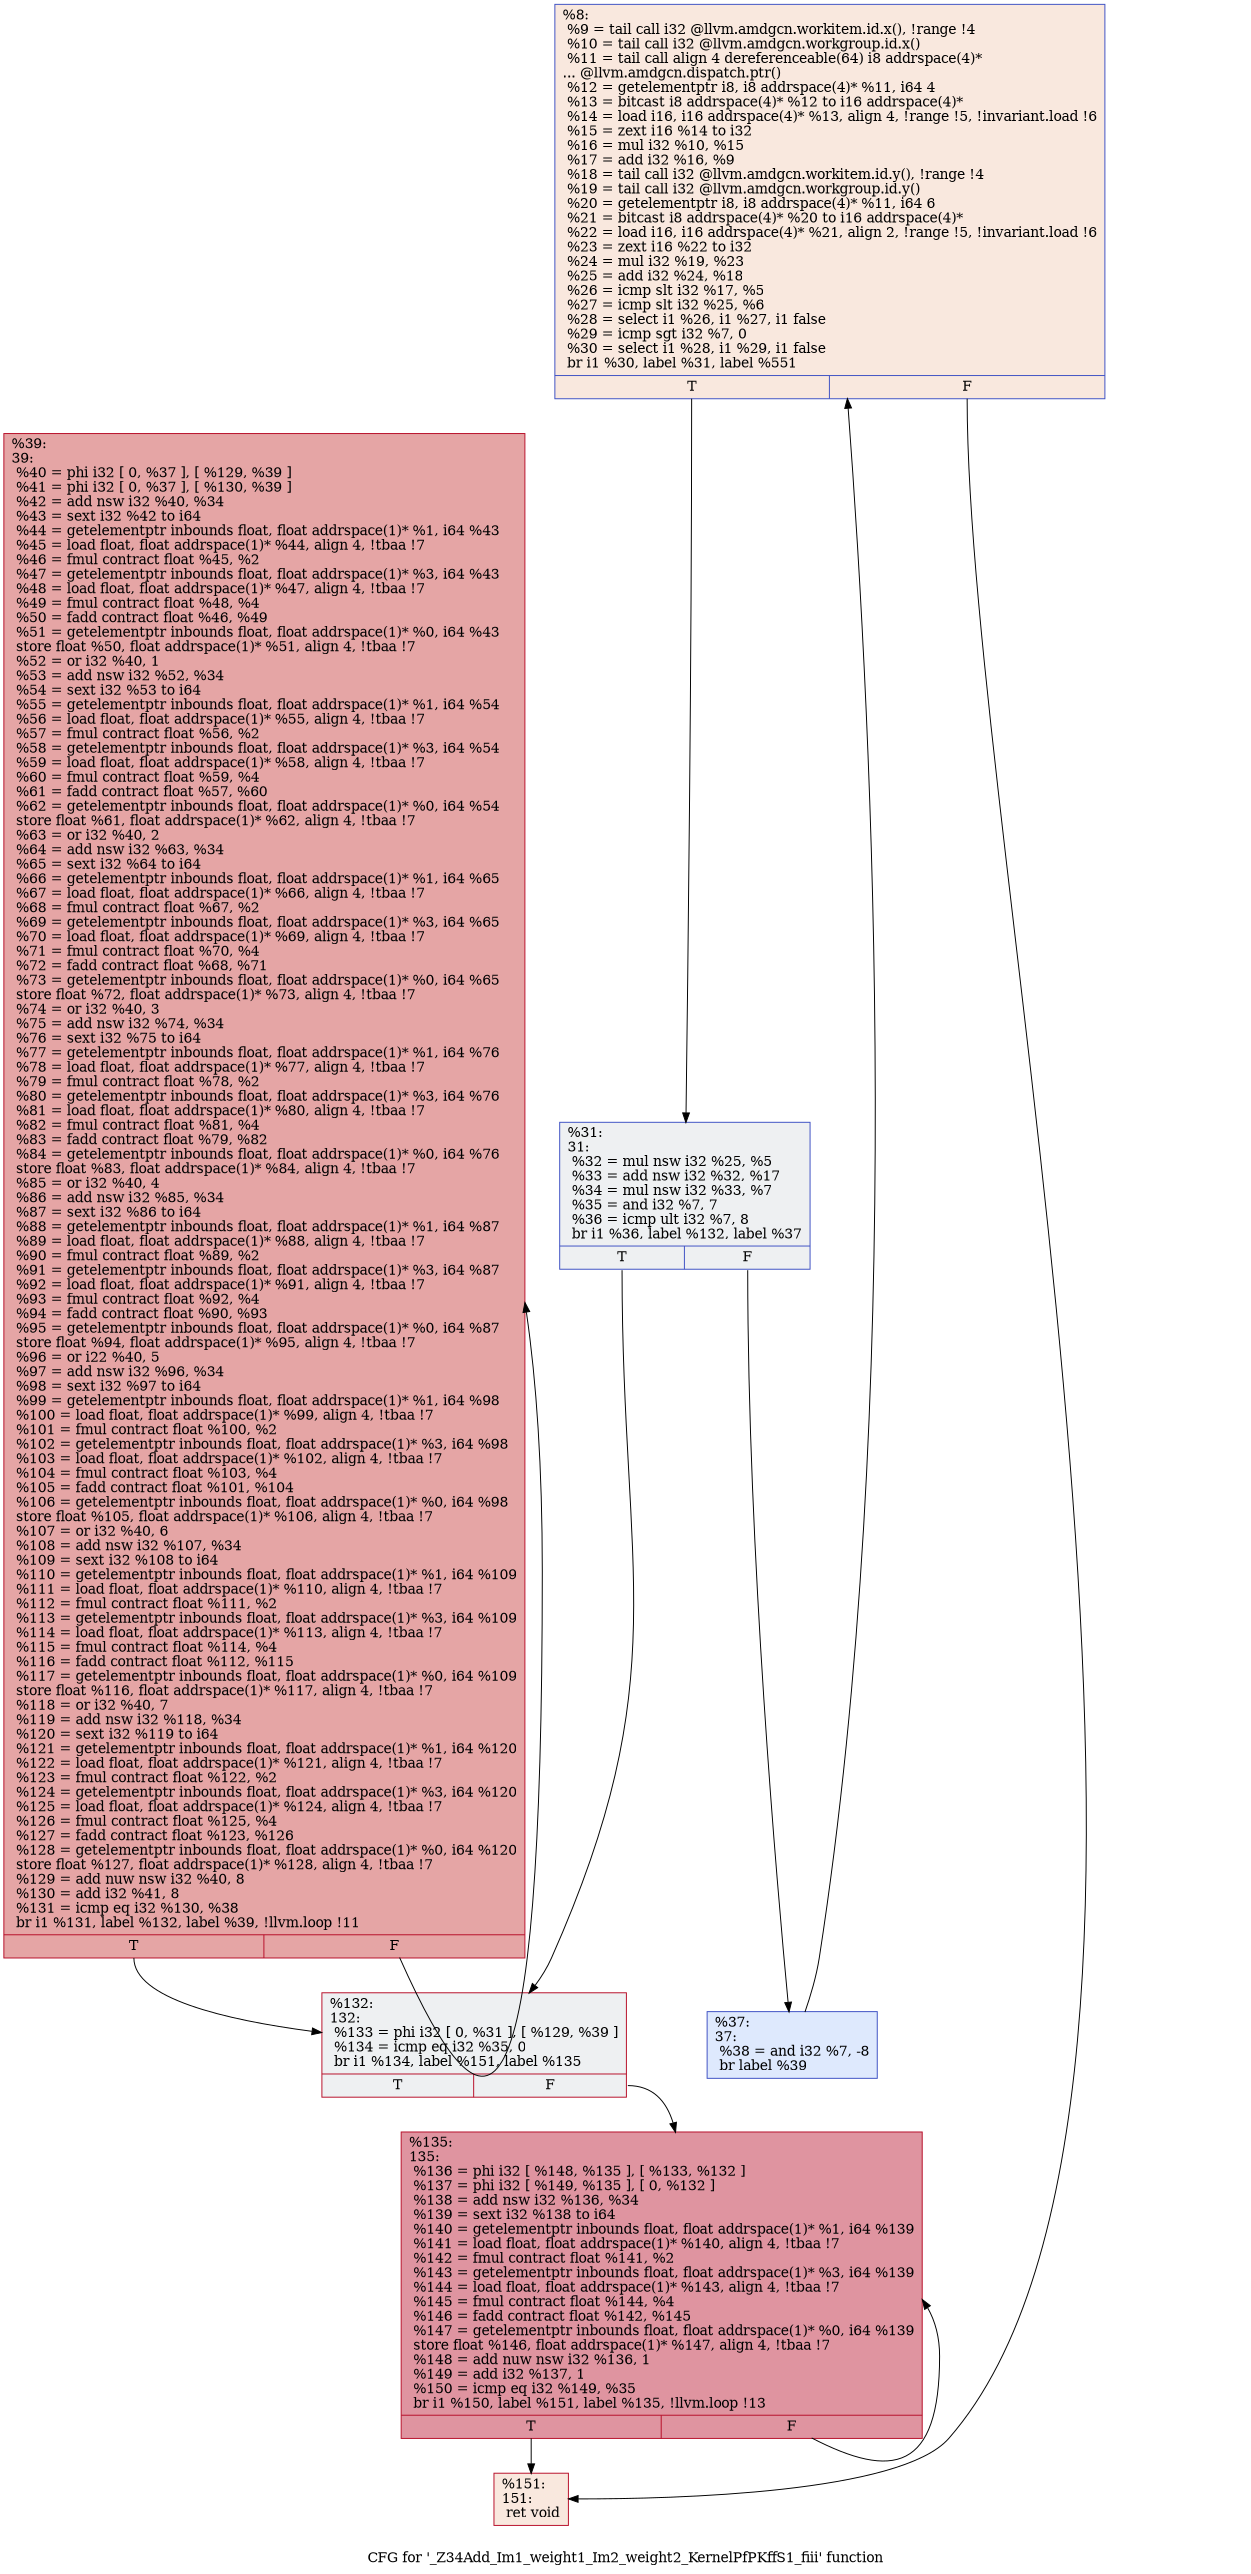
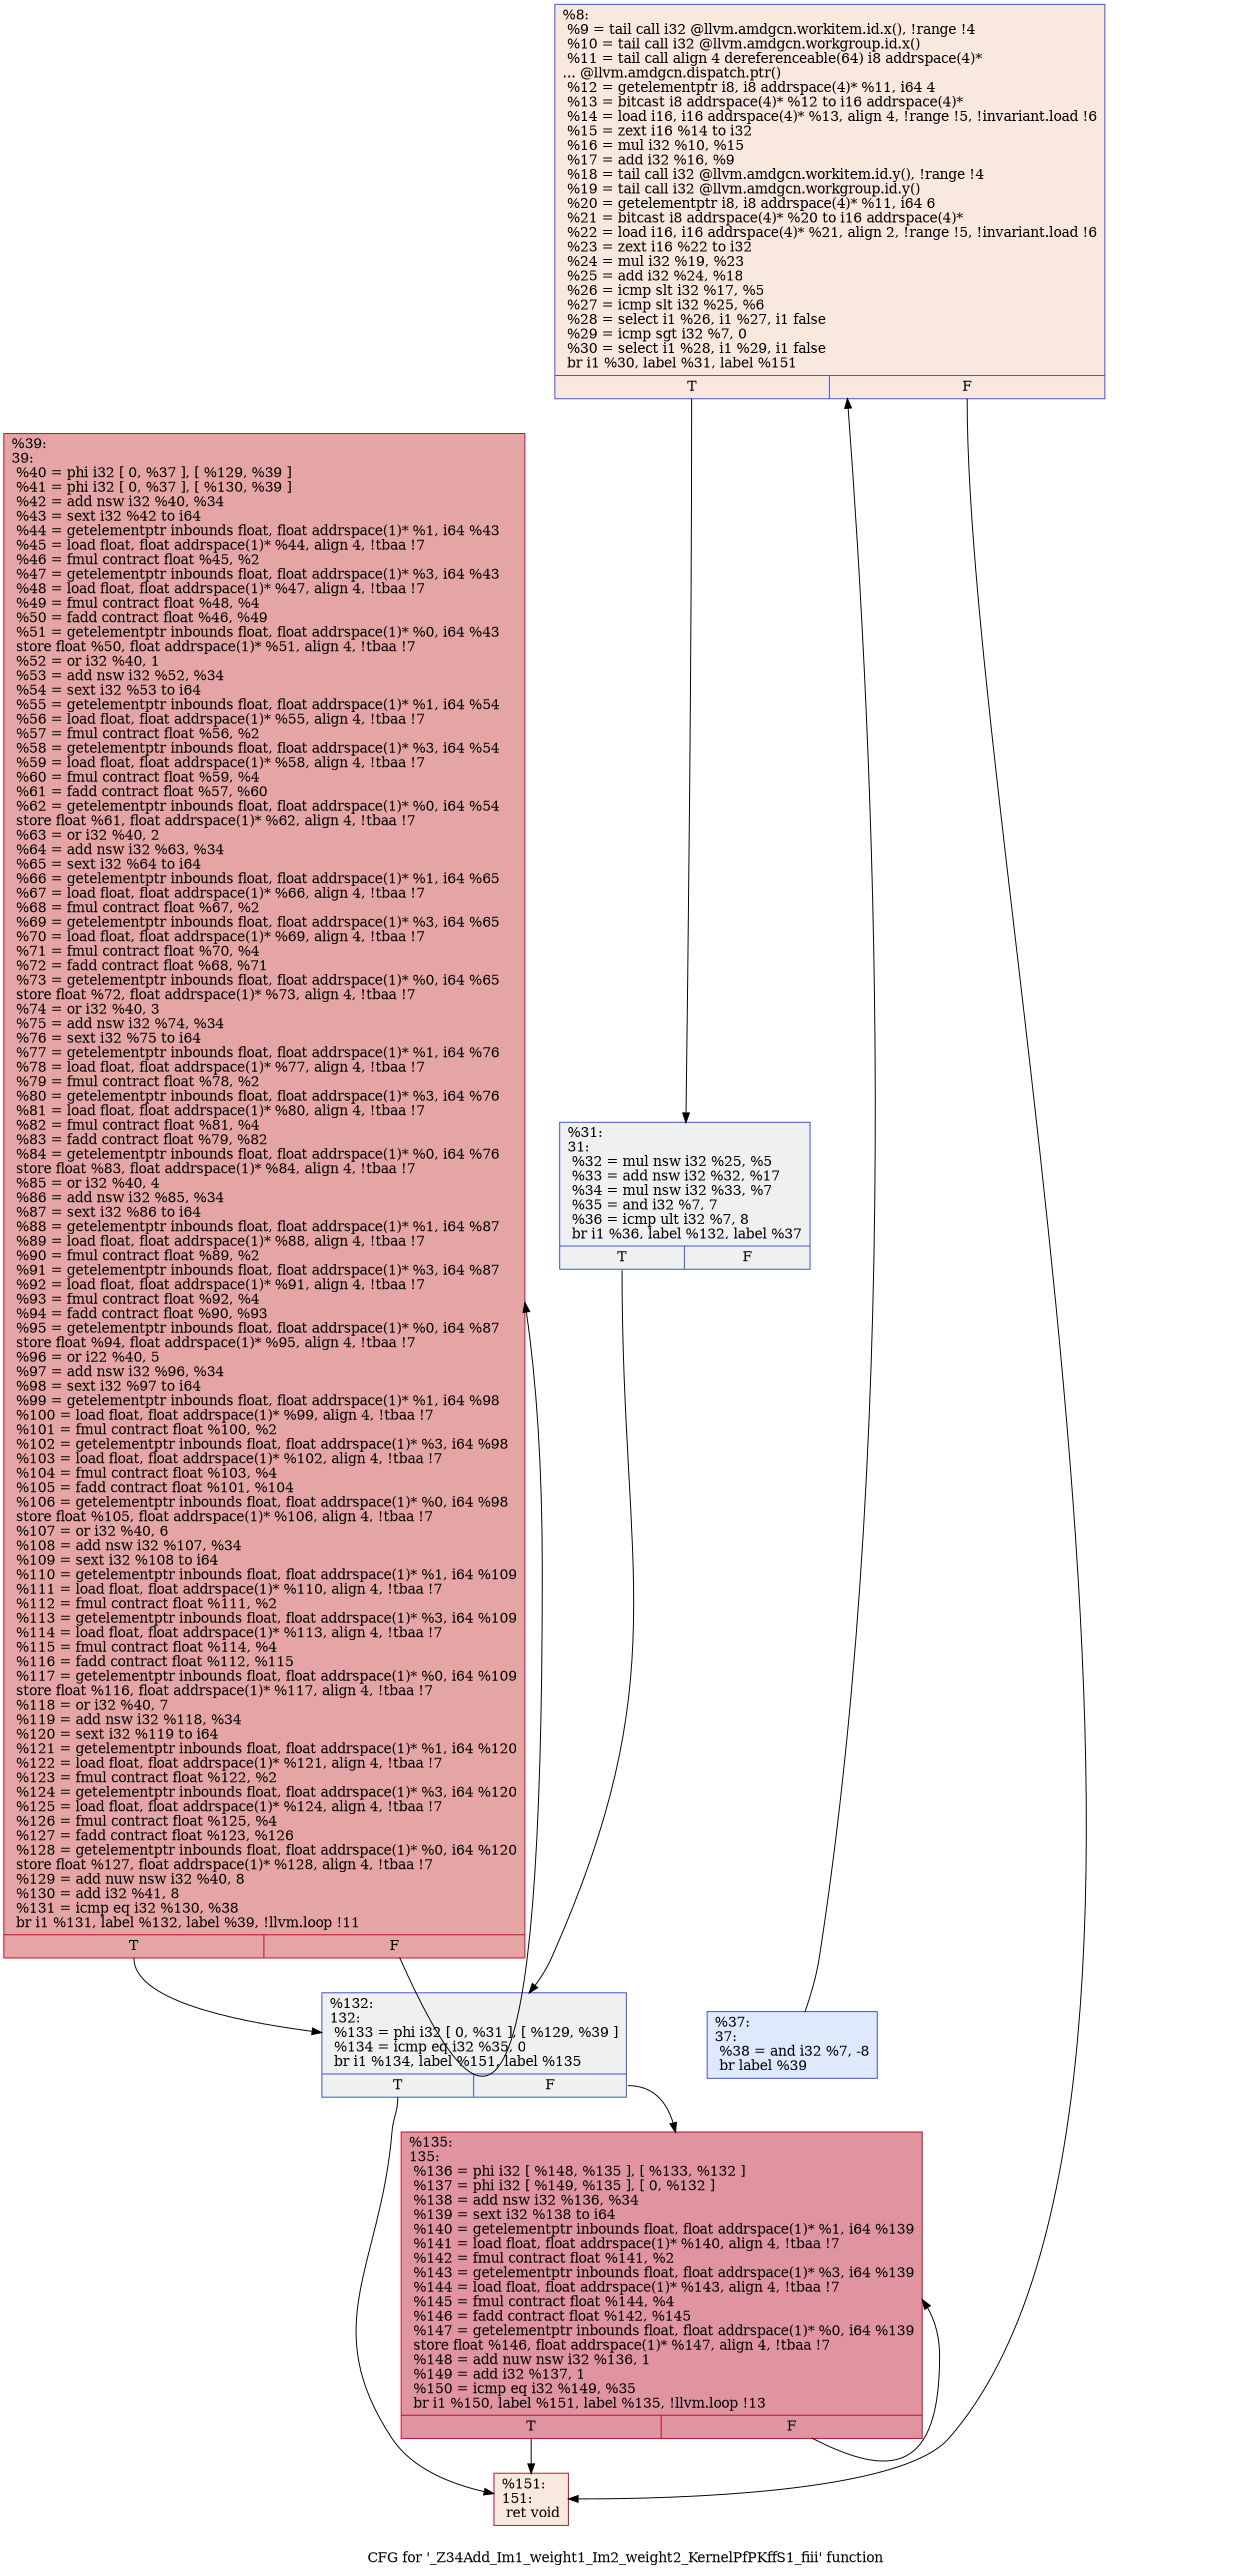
  digraph {
    label="CFG for '_Z34Add_Im1_weight1_Im2_weight2_KernelPfPKffS1_fiii' function"
    node [color="#3d50c3ff" fillcolor="#f2cab570" shape=record style=filled]
    edge [tailport=s0]
-   n1 [label="{%8:\l  %9 = tail call i32 @llvm.amdgcn.workitem.id.x(), !range !4\l  %10 = tail call i32 @llvm.amdgcn.workgroup.id.x()\l  %11 = tail call align 4 dereferenceable(64) i8 addrspace(4)*\l... @llvm.amdgcn.dispatch.ptr()\l  %12 = getelementptr i8, i8 addrspace(4)* %11, i64 4\l  %13 = bitcast i8 addrspace(4)* %12 to i16 addrspace(4)*\l  %14 = load i16, i16 addrspace(4)* %13, align 4, !range !5, !invariant.load !6\l  %15 = zext i16 %14 to i32\l  %16 = mul i32 %10, %15\l  %17 = add i32 %16, %9\l  %18 = tail call i32 @llvm.amdgcn.workitem.id.y(), !range !4\l  %19 = tail call i32 @llvm.amdgcn.workgroup.id.y()\l  %20 = getelementptr i8, i8 addrspace(4)* %11, i64 6\l  %21 = bitcast i8 addrspace(4)* %20 to i16 addrspace(4)*\l  %22 = load i16, i16 addrspace(4)* %21, align 2, !range !5, !invariant.load !6\l  %23 = zext i16 %22 to i32\l  %24 = mul i32 %19, %23\l  %25 = add i32 %24, %18\l  %26 = icmp slt i32 %17, %5\l  %27 = icmp slt i32 %25, %6\l  %28 = select i1 %26, i1 %27, i1 false\l  %29 = icmp sgt i32 %7, 0\l  %30 = select i1 %28, i1 %29, i1 false\l  br i1 %30, label %31, label %551\l|{<s0>T|<s1>F}}"]
+   n1 [label="{%8:\l  %9 = tail call i32 @llvm.amdgcn.workitem.id.x(), !range !4\l  %10 = tail call i32 @llvm.amdgcn.workgroup.id.x()\l  %11 = tail call align 4 dereferenceable(64) i8 addrspace(4)*\l... @llvm.amdgcn.dispatch.ptr()\l  %12 = getelementptr i8, i8 addrspace(4)* %11, i64 4\l  %13 = bitcast i8 addrspace(4)* %12 to i16 addrspace(4)*\l  %14 = load i16, i16 addrspace(4)* %13, align 4, !range !5, !invariant.load !6\l  %15 = zext i16 %14 to i32\l  %16 = mul i32 %10, %15\l  %17 = add i32 %16, %9\l  %18 = tail call i32 @llvm.amdgcn.workitem.id.y(), !range !4\l  %19 = tail call i32 @llvm.amdgcn.workgroup.id.y()\l  %20 = getelementptr i8, i8 addrspace(4)* %11, i64 6\l  %21 = bitcast i8 addrspace(4)* %20 to i16 addrspace(4)*\l  %22 = load i16, i16 addrspace(4)* %21, align 2, !range !5, !invariant.load !6\l  %23 = zext i16 %22 to i32\l  %24 = mul i32 %19, %23\l  %25 = add i32 %24, %18\l  %26 = icmp slt i32 %17, %5\l  %27 = icmp slt i32 %25, %6\l  %28 = select i1 %26, i1 %27, i1 false\l  %29 = icmp sgt i32 %7, 0\l  %30 = select i1 %28, i1 %29, i1 false\l  br i1 %30, label %31, label %151\l|{<s0>T|<s1>F}}"]
    n2 [fillcolor="#d9dce170" label="{%31:\l31:                                               \l  %32 = mul nsw i32 %25, %5\l  %33 = add nsw i32 %32, %17\l  %34 = mul nsw i32 %33, %7\l  %35 = and i32 %7, 7\l  %36 = icmp ult i32 %7, 8\l  br i1 %36, label %132, label %37\l|{<s0>T|<s1>F}}"]
    n3 [color="#b70d28ff" label="{%151:\l151:                                              \l  ret void\l}"]
-   n4 [color="#b70d28ff" fillcolor="#d9dce170" label="{%132:\l132:                                              \l  %133 = phi i32 [ 0, %31 ], [ %129, %39 ]\l  %134 = icmp eq i32 %35, 0\l  br i1 %134, label %151, label %135\l|{<s0>T|<s1>F}}"]
+   n4 [fillcolor="#d9dce170" label="{%132:\l132:                                              \l  %133 = phi i32 [ 0, %31 ], [ %129, %39 ]\l  %134 = icmp eq i32 %35, 0\l  br i1 %134, label %151, label %135\l|{<s0>T|<s1>F}}"]
    n5 [fillcolor="#b5cdfa70" label="{%37:\l37:                                               \l  %38 = and i32 %7, -8\l  br label %39\l}"]
    n6 [color="#b70d28ff" fillcolor="#b70d2870" label="{%135:\l135:                                              \l  %136 = phi i32 [ %148, %135 ], [ %133, %132 ]\l  %137 = phi i32 [ %149, %135 ], [ 0, %132 ]\l  %138 = add nsw i32 %136, %34\l  %139 = sext i32 %138 to i64\l  %140 = getelementptr inbounds float, float addrspace(1)* %1, i64 %139\l  %141 = load float, float addrspace(1)* %140, align 4, !tbaa !7\l  %142 = fmul contract float %141, %2\l  %143 = getelementptr inbounds float, float addrspace(1)* %3, i64 %139\l  %144 = load float, float addrspace(1)* %143, align 4, !tbaa !7\l  %145 = fmul contract float %144, %4\l  %146 = fadd contract float %142, %145\l  %147 = getelementptr inbounds float, float addrspace(1)* %0, i64 %139\l  store float %146, float addrspace(1)* %147, align 4, !tbaa !7\l  %148 = add nuw nsw i32 %136, 1\l  %149 = add i32 %137, 1\l  %150 = icmp eq i32 %149, %35\l  br i1 %150, label %151, label %135, !llvm.loop !13\l|{<s0>T|<s1>F}}"]
    n7 [color="#b70d28ff" fillcolor="#c5333470" label="{%39:\l39:                                               \l  %40 = phi i32 [ 0, %37 ], [ %129, %39 ]\l  %41 = phi i32 [ 0, %37 ], [ %130, %39 ]\l  %42 = add nsw i32 %40, %34\l  %43 = sext i32 %42 to i64\l  %44 = getelementptr inbounds float, float addrspace(1)* %1, i64 %43\l  %45 = load float, float addrspace(1)* %44, align 4, !tbaa !7\l  %46 = fmul contract float %45, %2\l  %47 = getelementptr inbounds float, float addrspace(1)* %3, i64 %43\l  %48 = load float, float addrspace(1)* %47, align 4, !tbaa !7\l  %49 = fmul contract float %48, %4\l  %50 = fadd contract float %46, %49\l  %51 = getelementptr inbounds float, float addrspace(1)* %0, i64 %43\l  store float %50, float addrspace(1)* %51, align 4, !tbaa !7\l  %52 = or i32 %40, 1\l  %53 = add nsw i32 %52, %34\l  %54 = sext i32 %53 to i64\l  %55 = getelementptr inbounds float, float addrspace(1)* %1, i64 %54\l  %56 = load float, float addrspace(1)* %55, align 4, !tbaa !7\l  %57 = fmul contract float %56, %2\l  %58 = getelementptr inbounds float, float addrspace(1)* %3, i64 %54\l  %59 = load float, float addrspace(1)* %58, align 4, !tbaa !7\l  %60 = fmul contract float %59, %4\l  %61 = fadd contract float %57, %60\l  %62 = getelementptr inbounds float, float addrspace(1)* %0, i64 %54\l  store float %61, float addrspace(1)* %62, align 4, !tbaa !7\l  %63 = or i32 %40, 2\l  %64 = add nsw i32 %63, %34\l  %65 = sext i32 %64 to i64\l  %66 = getelementptr inbounds float, float addrspace(1)* %1, i64 %65\l  %67 = load float, float addrspace(1)* %66, align 4, !tbaa !7\l  %68 = fmul contract float %67, %2\l  %69 = getelementptr inbounds float, float addrspace(1)* %3, i64 %65\l  %70 = load float, float addrspace(1)* %69, align 4, !tbaa !7\l  %71 = fmul contract float %70, %4\l  %72 = fadd contract float %68, %71\l  %73 = getelementptr inbounds float, float addrspace(1)* %0, i64 %65\l  store float %72, float addrspace(1)* %73, align 4, !tbaa !7\l  %74 = or i32 %40, 3\l  %75 = add nsw i32 %74, %34\l  %76 = sext i32 %75 to i64\l  %77 = getelementptr inbounds float, float addrspace(1)* %1, i64 %76\l  %78 = load float, float addrspace(1)* %77, align 4, !tbaa !7\l  %79 = fmul contract float %78, %2\l  %80 = getelementptr inbounds float, float addrspace(1)* %3, i64 %76\l  %81 = load float, float addrspace(1)* %80, align 4, !tbaa !7\l  %82 = fmul contract float %81, %4\l  %83 = fadd contract float %79, %82\l  %84 = getelementptr inbounds float, float addrspace(1)* %0, i64 %76\l  store float %83, float addrspace(1)* %84, align 4, !tbaa !7\l  %85 = or i32 %40, 4\l  %86 = add nsw i32 %85, %34\l  %87 = sext i32 %86 to i64\l  %88 = getelementptr inbounds float, float addrspace(1)* %1, i64 %87\l  %89 = load float, float addrspace(1)* %88, align 4, !tbaa !7\l  %90 = fmul contract float %89, %2\l  %91 = getelementptr inbounds float, float addrspace(1)* %3, i64 %87\l  %92 = load float, float addrspace(1)* %91, align 4, !tbaa !7\l  %93 = fmul contract float %92, %4\l  %94 = fadd contract float %90, %93\l  %95 = getelementptr inbounds float, float addrspace(1)* %0, i64 %87\l  store float %94, float addrspace(1)* %95, align 4, !tbaa !7\l  %96 = or i22 %40, 5\l  %97 = add nsw i32 %96, %34\l  %98 = sext i32 %97 to i64\l  %99 = getelementptr inbounds float, float addrspace(1)* %1, i64 %98\l  %100 = load float, float addrspace(1)* %99, align 4, !tbaa !7\l  %101 = fmul contract float %100, %2\l  %102 = getelementptr inbounds float, float addrspace(1)* %3, i64 %98\l  %103 = load float, float addrspace(1)* %102, align 4, !tbaa !7\l  %104 = fmul contract float %103, %4\l  %105 = fadd contract float %101, %104\l  %106 = getelementptr inbounds float, float addrspace(1)* %0, i64 %98\l  store float %105, float addrspace(1)* %106, align 4, !tbaa !7\l  %107 = or i32 %40, 6\l  %108 = add nsw i32 %107, %34\l  %109 = sext i32 %108 to i64\l  %110 = getelementptr inbounds float, float addrspace(1)* %1, i64 %109\l  %111 = load float, float addrspace(1)* %110, align 4, !tbaa !7\l  %112 = fmul contract float %111, %2\l  %113 = getelementptr inbounds float, float addrspace(1)* %3, i64 %109\l  %114 = load float, float addrspace(1)* %113, align 4, !tbaa !7\l  %115 = fmul contract float %114, %4\l  %116 = fadd contract float %112, %115\l  %117 = getelementptr inbounds float, float addrspace(1)* %0, i64 %109\l  store float %116, float addrspace(1)* %117, align 4, !tbaa !7\l  %118 = or i32 %40, 7\l  %119 = add nsw i32 %118, %34\l  %120 = sext i32 %119 to i64\l  %121 = getelementptr inbounds float, float addrspace(1)* %1, i64 %120\l  %122 = load float, float addrspace(1)* %121, align 4, !tbaa !7\l  %123 = fmul contract float %122, %2\l  %124 = getelementptr inbounds float, float addrspace(1)* %3, i64 %120\l  %125 = load float, float addrspace(1)* %124, align 4, !tbaa !7\l  %126 = fmul contract float %125, %4\l  %127 = fadd contract float %123, %126\l  %128 = getelementptr inbounds float, float addrspace(1)* %0, i64 %120\l  store float %127, float addrspace(1)* %128, align 4, !tbaa !7\l  %129 = add nuw nsw i32 %40, 8\l  %130 = add i32 %41, 8\l  %131 = icmp eq i32 %130, %38\l  br i1 %131, label %132, label %39, !llvm.loop !11\l|{<s0>T|<s1>F}}"]
    n1 -> n2
    n1 -> n3 [tailport=s1]
    n2 -> n4
-   n2 -> n5 [tailport=s1]
+   n4 -> n3
    n4 -> n6 [tailport=s1]
    n5 -> n1
    n6 -> n3
    n6 -> n6 [tailport=s1]
    n7 -> n4
    n7 -> n7 [tailport=s1]
  }
